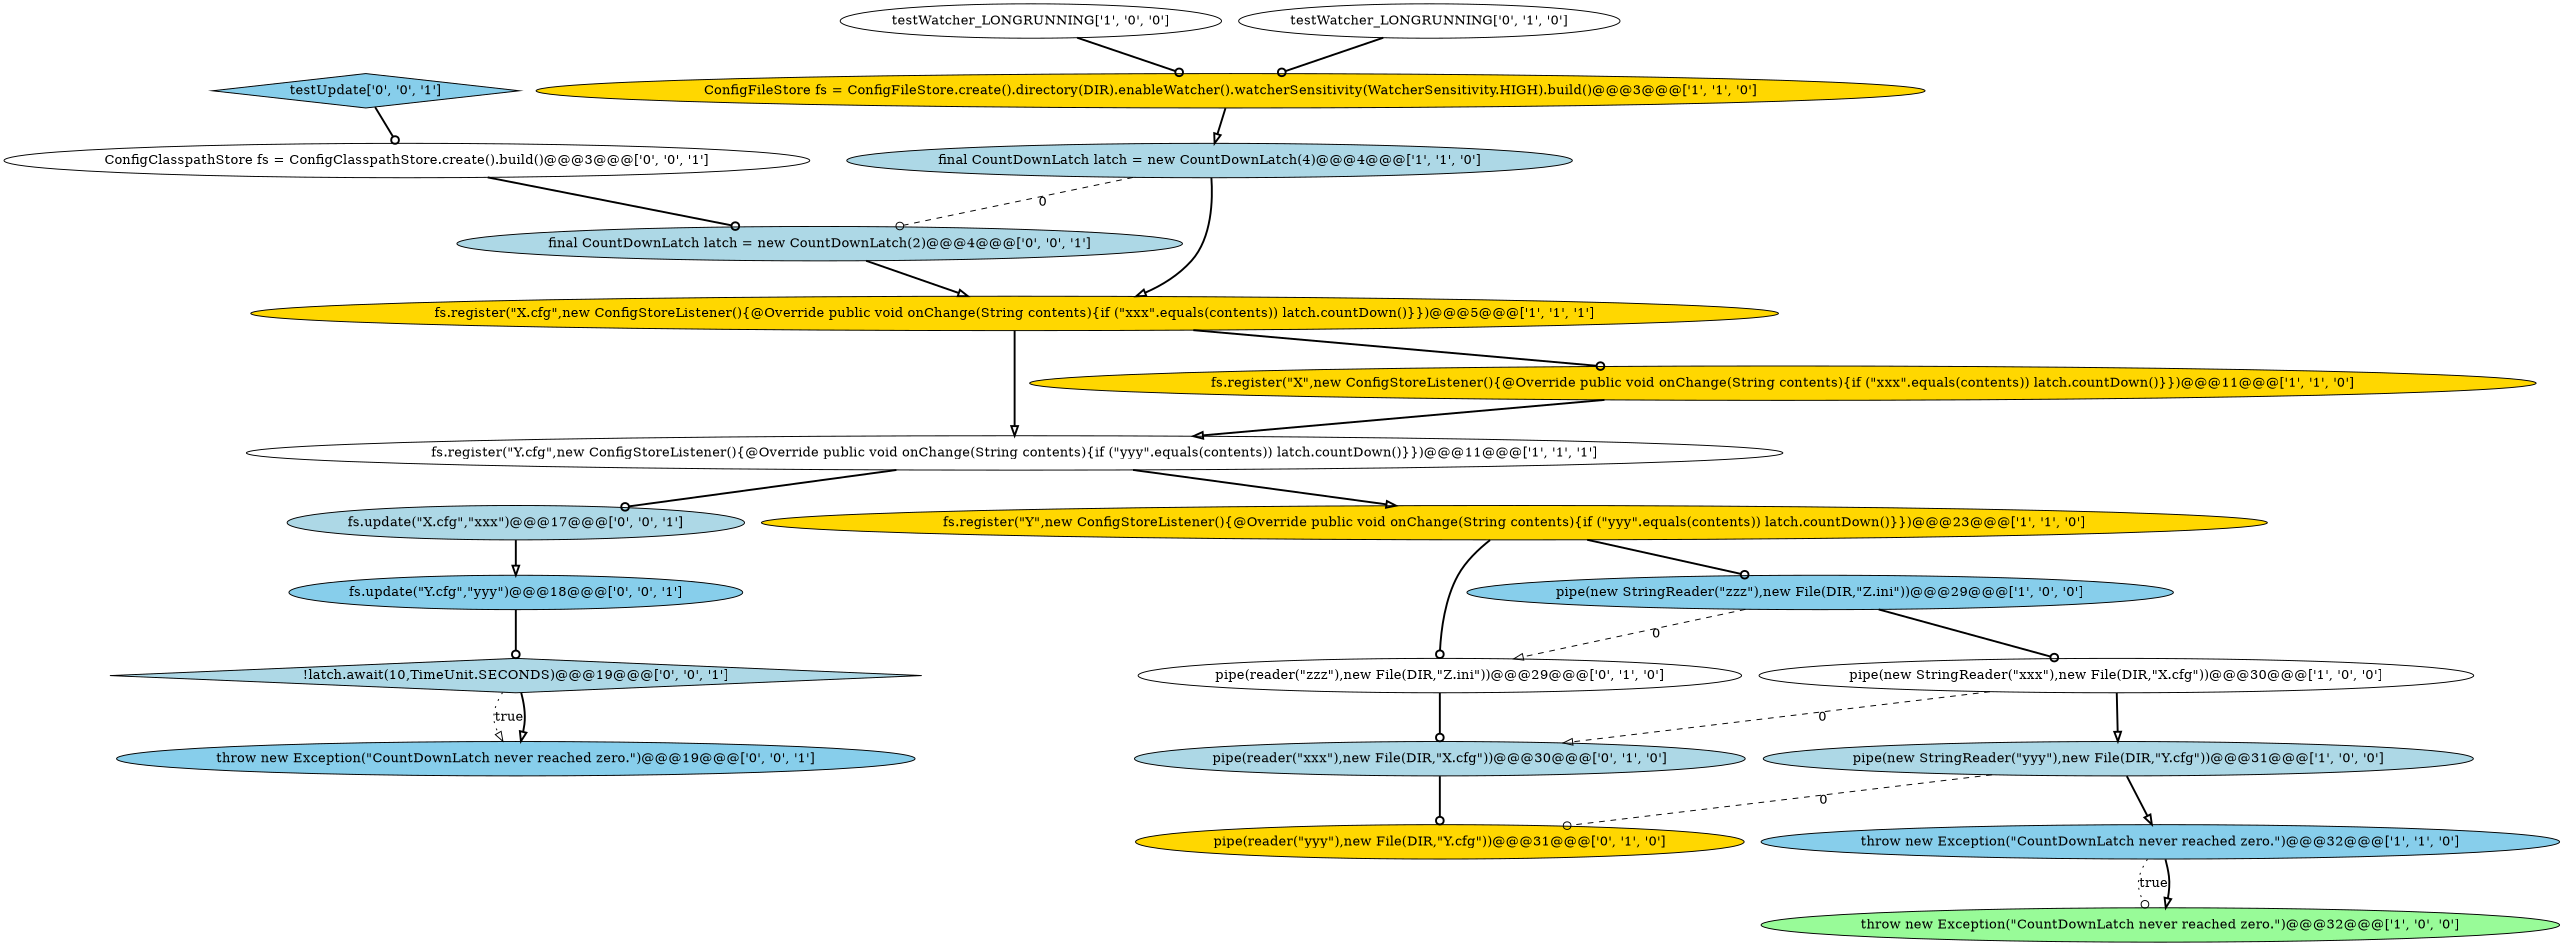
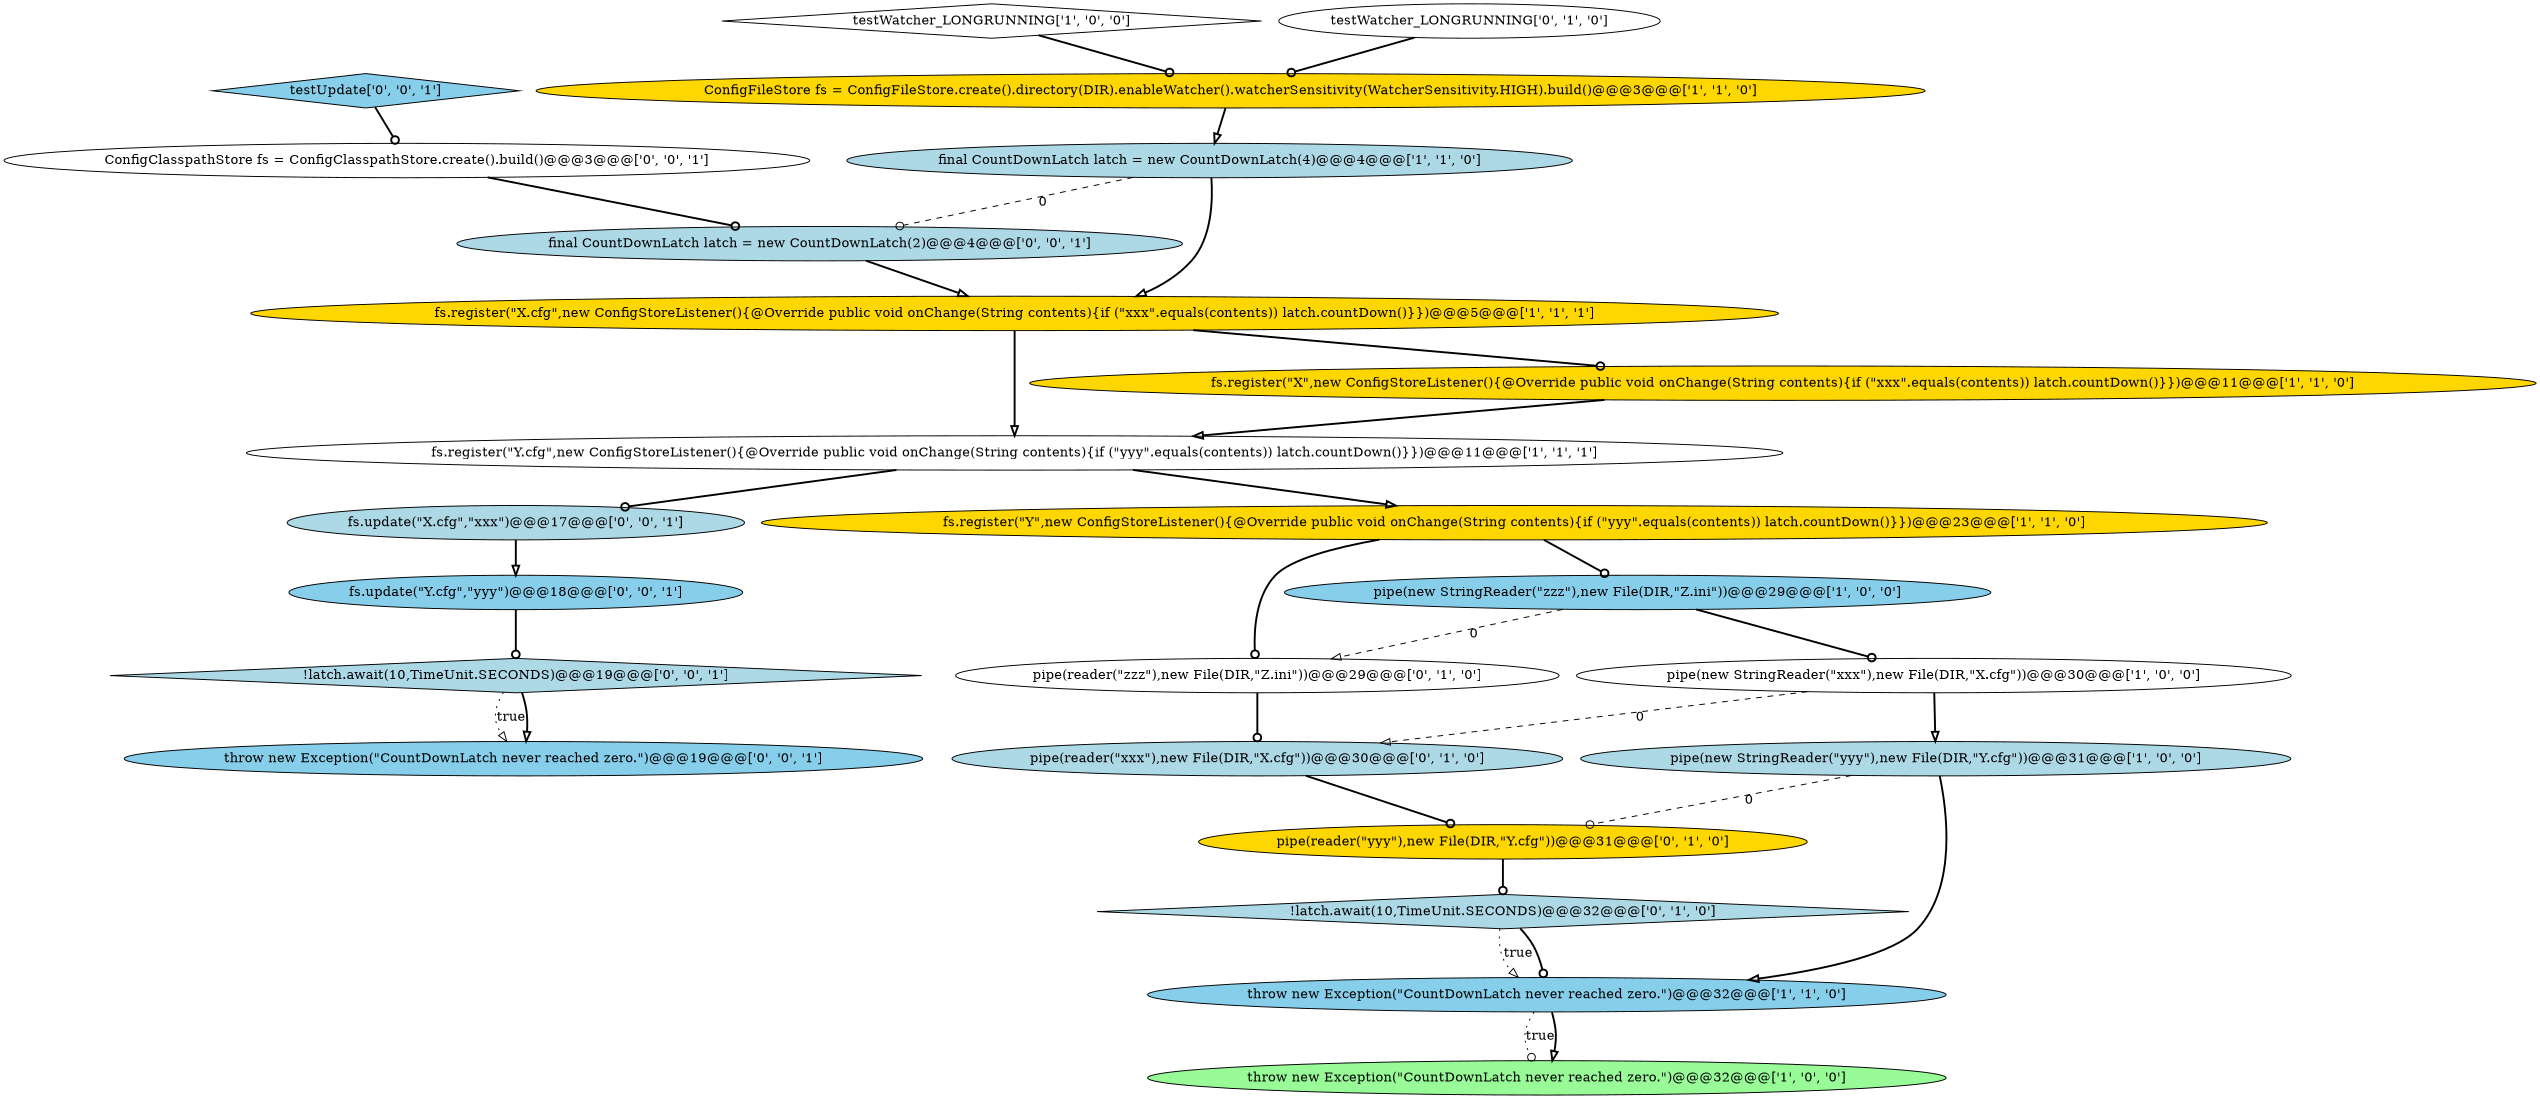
  digraph {
    node [fillcolor=lightblue shape=ellipse style=filled]
    edge [arrowhead=odot style=bold]
    n1 [fillcolor=white label="fs.register(\"Y.cfg\",new ConfigStoreListener(){@Override public void onChange(String contents){if (\"yyy\".equals(contents)) latch.countDown()}})@@@11@@@['1', '1', '1']"]
    n2 [label="fs.update(\"X.cfg\",\"xxx\")@@@17@@@['0', '0', '1']"]
    n3 [fillcolor=gold label="fs.register(\"Y\",new ConfigStoreListener(){@Override public void onChange(String contents){if (\"yyy\".equals(contents)) latch.countDown()}})@@@23@@@['1', '1', '0']"]
    n4 [fillcolor=skyblue label="fs.update(\"Y.cfg\",\"yyy\")@@@18@@@['0', '0', '1']"]
    n5 [fillcolor=white label="pipe(reader(\"zzz\"),new File(DIR,\"Z.ini\"))@@@29@@@['0', '1', '0']"]
    n6 [fillcolor=skyblue label="pipe(new StringReader(\"zzz\"),new File(DIR,\"Z.ini\"))@@@29@@@['1', '0', '0']"]
    n7 [fillcolor=skyblue label="throw new Exception(\"CountDownLatch never reached zero.\")@@@32@@@['1', '1', '0']"]
    n8 [fillcolor=palegreen label="throw new Exception(\"CountDownLatch never reached zero.\")@@@32@@@['1', '0', '0']"]
    n9 [label="final CountDownLatch latch = new CountDownLatch(2)@@@4@@@['0', '0', '1']"]
    n10 [fillcolor=gold label="fs.register(\"X.cfg\",new ConfigStoreListener(){@Override public void onChange(String contents){if (\"xxx\".equals(contents)) latch.countDown()}})@@@5@@@['1', '1', '1']"]
    n11 [fillcolor=gold label="fs.register(\"X\",new ConfigStoreListener(){@Override public void onChange(String contents){if (\"xxx\".equals(contents)) latch.countDown()}})@@@11@@@['1', '1', '0']"]
    n12 [fillcolor=gold label="pipe(reader(\"yyy\"),new File(DIR,\"Y.cfg\"))@@@31@@@['0', '1', '0']"]
+   n13 [label="!latch.await(10,TimeUnit.SECONDS)@@@32@@@['0', '1', '0']" shape=diamond]
    n14 [label="pipe(new StringReader(\"yyy\"),new File(DIR,\"Y.cfg\"))@@@31@@@['1', '0', '0']"]
    n15 [fillcolor=white label="ConfigClasspathStore fs = ConfigClasspathStore.create().build()@@@3@@@['0', '0', '1']"]
    n16 [fillcolor=skyblue label="throw new Exception(\"CountDownLatch never reached zero.\")@@@19@@@['0', '0', '1']"]
-   n17 [fillcolor=white label="testWatcher_LONGRUNNING['1', '0', '0']"]
+   n17 [fillcolor=white label="testWatcher_LONGRUNNING['1', '0', '0']" shape=diamond]
    n18 [fillcolor=gold label="ConfigFileStore fs = ConfigFileStore.create().directory(DIR).enableWatcher().watcherSensitivity(WatcherSensitivity.HIGH).build()@@@3@@@['1', '1', '0']"]
    n19 [label="final CountDownLatch latch = new CountDownLatch(4)@@@4@@@['1', '1', '0']"]
    n20 [label="pipe(reader(\"xxx\"),new File(DIR,\"X.cfg\"))@@@30@@@['0', '1', '0']"]
    n21 [label="!latch.await(10,TimeUnit.SECONDS)@@@19@@@['0', '0', '1']" shape=diamond]
    n22 [fillcolor=white label="testWatcher_LONGRUNNING['0', '1', '0']"]
    n23 [fillcolor=white label="pipe(new StringReader(\"xxx\"),new File(DIR,\"X.cfg\"))@@@30@@@['1', '0', '0']"]
    n24 [fillcolor=skyblue label="testUpdate['0', '0', '1']" shape=diamond]
    n1 -> n2
    n1 -> n3 [arrowhead=onormal]
    n2 -> n4 [arrowhead=onormal]
    n3 -> n5
    n3 -> n6
    n4 -> n21
    n5 -> n20
    n6 -> n5 [arrowhead=onormal label=0 style=dashed]
    n6 -> n23
    n7 -> n8 [label=true style=dotted]
    n7 -> n8 [arrowhead=onormal]
    n9 -> n10 [arrowhead=onormal]
    n10 -> n1 [arrowhead=onormal]
    n10 -> n11
    n11 -> n1 [arrowhead=onormal]
+   n12 -> n13
+   n13 -> n7 [arrowhead=onormal label=true style=dotted]
+   n13 -> n7
    n14 -> n7 [arrowhead=onormal]
    n14 -> n12 [label=0 style=dashed]
    n15 -> n9
    n17 -> n18
    n18 -> n19 [arrowhead=onormal]
    n19 -> n9 [label=0 style=dashed]
    n19 -> n10 [arrowhead=onormal]
    n20 -> n12
    n21 -> n16 [arrowhead=onormal label=true style=dotted]
    n21 -> n16 [arrowhead=onormal]
    n22 -> n18
    n23 -> n14 [arrowhead=onormal]
    n23 -> n20 [arrowhead=onormal label=0 style=dashed]
    n24 -> n15
  }
